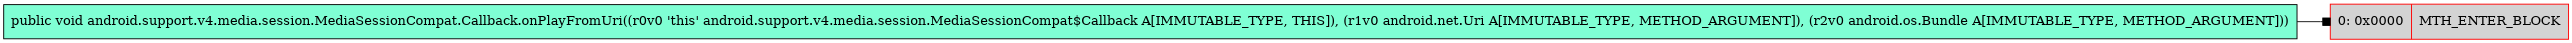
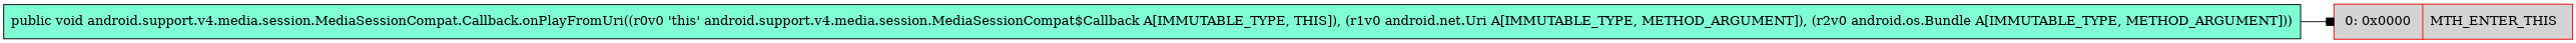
  digraph {
    rankdir=LR
    node [shape=record style=filled]
-   n1 [color=red label="{0\:\ 0x0000|MTH_ENTER_BLOCK\l}" fillcolor=lightgrey]
+   n1 [color=red label="{0\:\ 0x0000|MTH_ENTER_THIS\l}" fillcolor=lightgrey]
    n2 [label="{public void android.support.v4.media.session.MediaSessionCompat.Callback.onPlayFromUri((r0v0 'this' android.support.v4.media.session.MediaSessionCompat$Callback A[IMMUTABLE_TYPE, THIS]), (r1v0 android.net.Uri A[IMMUTABLE_TYPE, METHOD_ARGUMENT]), (r2v0 android.os.Bundle A[IMMUTABLE_TYPE, METHOD_ARGUMENT])) }" fillcolor=aquamarine]
    subgraph cluster_1 {
      label="R(0)"
    }
    n2 -> n1 [arrowhead=box]
  }
